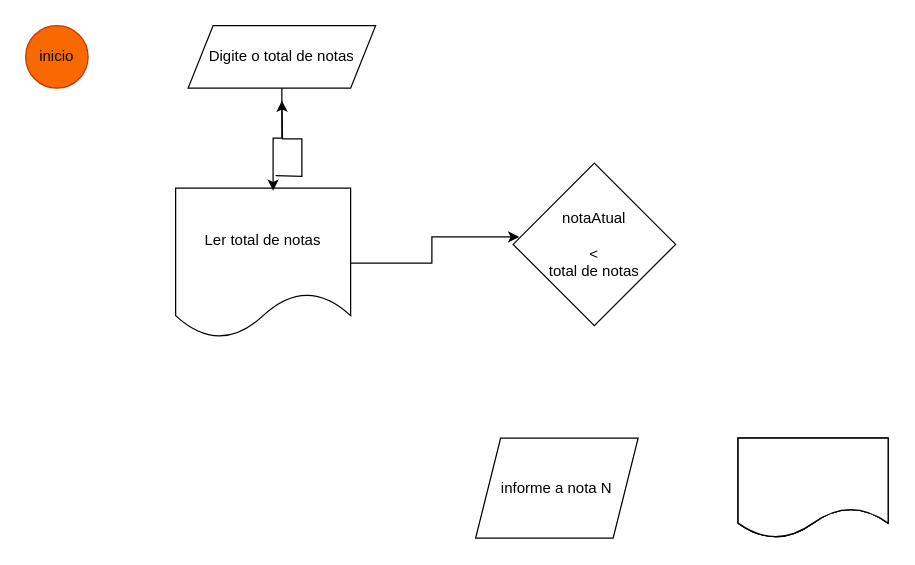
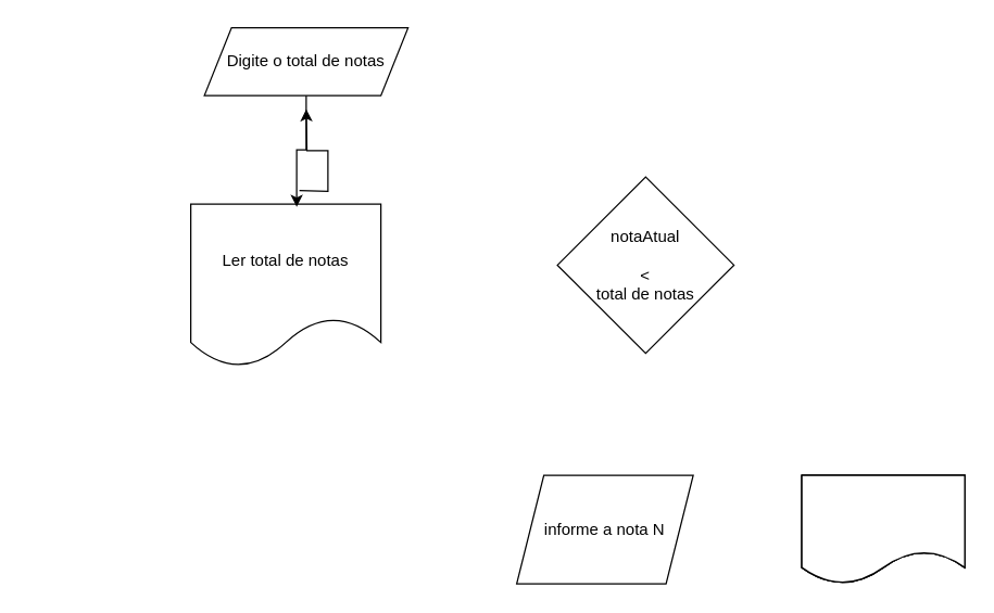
  <mxCell id="0" />
  <mxCell id="1" parent="0" />
- <mxCell id="2" value="inicio" style="ellipse;whiteSpace=wrap;html=1;aspect=fixed;fillColor=#fa6800;fontColor=#000000;strokeColor=#C73500;" vertex="1" parent="1"><mxGeometry x="20" y="20" width="50" height="50" as="geometry" /></mxCell>
  <mxCell id="3" style="edgeStyle=orthogonalEdgeStyle;rounded=0;orthogonalLoop=1;jettySize=auto;html=1;" edge="1" parent="1"><mxGeometry relative="1" as="geometry"><mxPoint x="225" y="80" as="targetPoint" /><mxPoint x="220" y="140" as="sourcePoint" /></mxGeometry></mxCell>
  <mxCell id="4" value="Digite o total de notas" style="shape=parallelogram;perimeter=parallelogramPerimeter;whiteSpace=wrap;html=1;fixedSize=1;" vertex="1" parent="1"><mxGeometry x="150" y="20" width="150" height="50" as="geometry" /></mxCell>
  <mxCell id="5" value="Ler total de notas" style="shape=document;whiteSpace=wrap;html=1;boundedLbl=1;" vertex="1" parent="1"><mxGeometry x="140" y="150" width="140" height="120" as="geometry" /></mxCell>
  <mxCell id="6" value="notaAtual&lt;div&gt;&lt;br&gt;&lt;/div&gt;&lt;div&gt;&amp;lt;&lt;/div&gt;&lt;div&gt;total de notas&lt;/div&gt;" style="rhombus;whiteSpace=wrap;html=1;" vertex="1" parent="1"><mxGeometry x="410" y="130" width="130" height="130" as="geometry" /></mxCell>
- <mxCell id="7" style="edgeStyle=orthogonalEdgeStyle;rounded=0;orthogonalLoop=1;jettySize=auto;html=1;entryX=0.038;entryY=0.454;entryDx=0;entryDy=0;entryPerimeter=0;" edge="1" parent="1" source="5" target="6"><mxGeometry relative="1" as="geometry" /></mxCell>
  <mxCell id="8" style="edgeStyle=orthogonalEdgeStyle;rounded=0;orthogonalLoop=1;jettySize=auto;html=1;entryX=0.557;entryY=0.017;entryDx=0;entryDy=0;entryPerimeter=0;" edge="1" parent="1" source="4" target="5"><mxGeometry relative="1" as="geometry" /></mxCell>
  <mxCell id="9" value="informe a nota N" style="shape=parallelogram;perimeter=parallelogramPerimeter;whiteSpace=wrap;html=1;fixedSize=1;" vertex="1" parent="1"><mxGeometry x="380" y="350" width="130" height="80" as="geometry" /></mxCell>
  <mxCell id="10" value="" style="shape=document;whiteSpace=wrap;html=1;boundedLbl=1;" vertex="1" parent="1"><mxGeometry x="590" y="350" width="120" height="80" as="geometry" /></mxCell>
  <mxCell id="11" value="" style="shape=document;whiteSpace=wrap;html=1;boundedLbl=1;" vertex="1" parent="1"><mxGeometry x="590" y="350" width="120" height="80" as="geometry" /></mxCell>
  <mxCell id="12" value="" style="shape=document;whiteSpace=wrap;html=1;boundedLbl=1;" vertex="1" parent="1"><mxGeometry x="590" y="350" width="120" height="80" as="geometry" /></mxCell>
